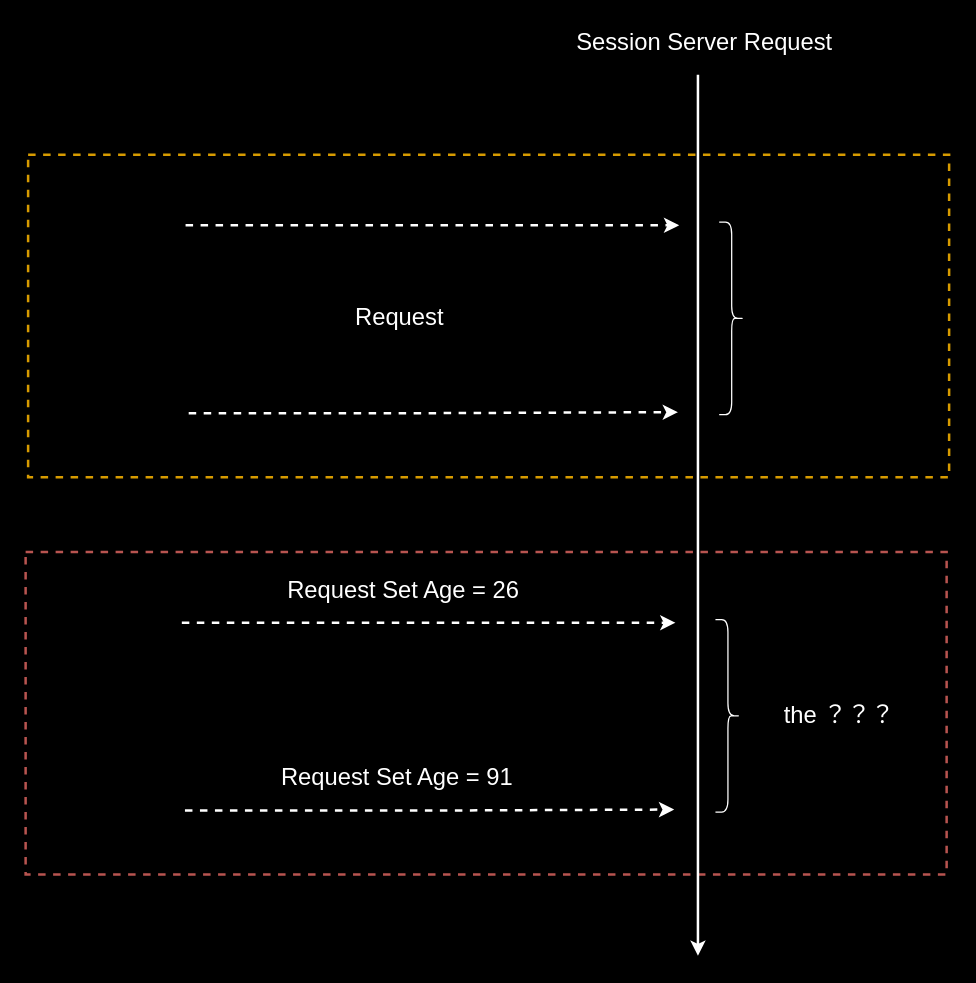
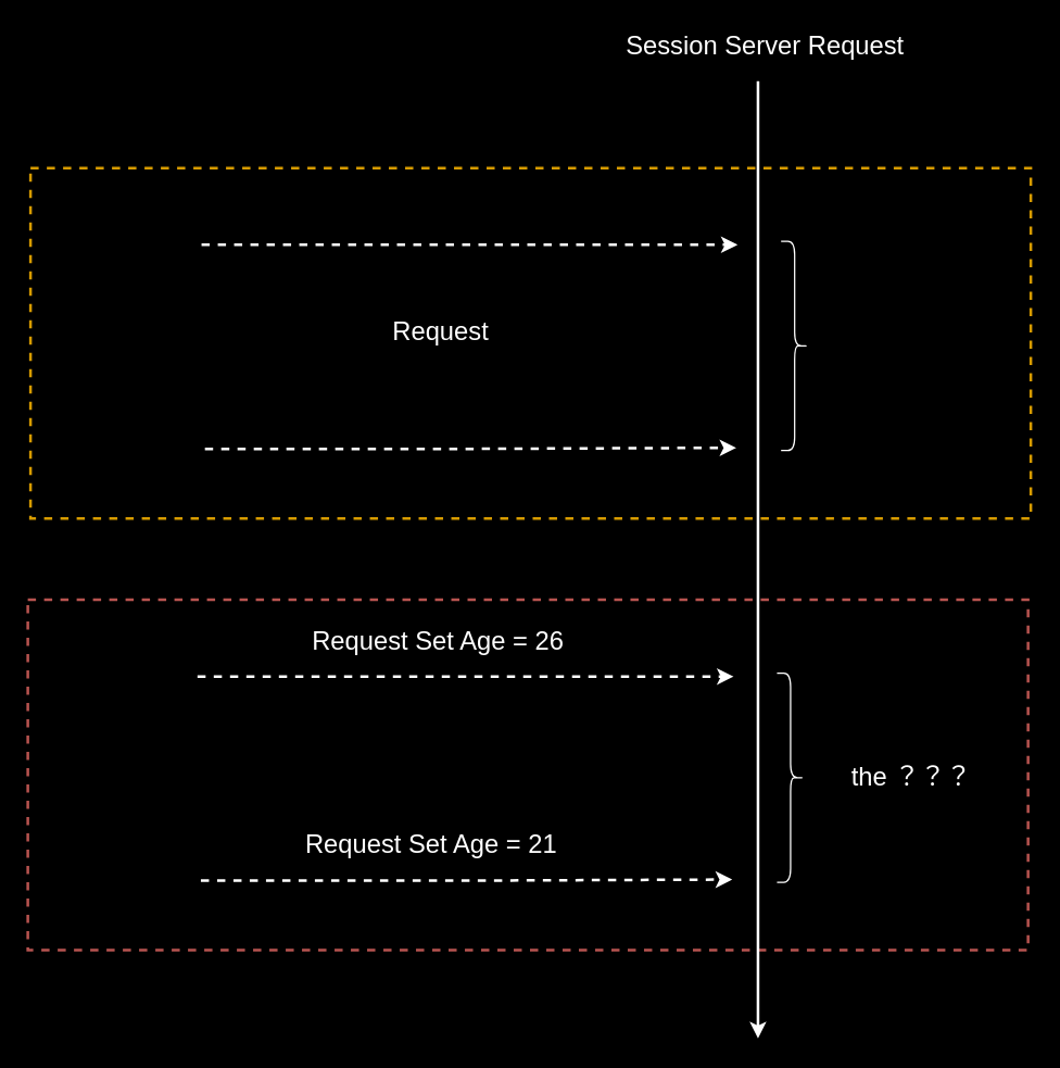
  <mxCell id="0" />
  <mxCell id="1" parent="0" />
  <mxCell id="2" value="" style="rounded=0;whiteSpace=wrap;html=1;fontSize=19;strokeColor=#b85450;dashed=1;strokeWidth=2;fillColor=none;gradientColor=#ea6b66;" vertex="1" parent="1"><mxGeometry x="20" y="441" width="737" height="258" as="geometry" /></mxCell>
  <mxCell id="3" value="" style="rounded=0;whiteSpace=wrap;html=1;fontSize=19;strokeColor=#d79b00;dashed=1;strokeWidth=2;fillColor=none;gradientColor=#ffa500;" vertex="1" parent="1"><mxGeometry x="22" y="123" width="737" height="258" as="geometry" /></mxCell>
  <mxCell id="4" value="" style="endArrow=classic;html=1;rounded=0;strokeWidth=2;strokeColor=#FFFFFF;" edge="1" parent="1"><mxGeometry width="50" height="50" relative="1" as="geometry"><mxPoint x="558" y="59" as="sourcePoint" /><mxPoint x="558" y="764" as="targetPoint" /></mxGeometry></mxCell>
  <mxCell id="5" style="edgeStyle=orthogonalEdgeStyle;rounded=0;orthogonalLoop=1;jettySize=auto;html=1;strokeColor=#FFFFFF;strokeWidth=2;dashed=1;" edge="1" parent="1" source="6"><mxGeometry relative="1" as="geometry"><mxPoint x="543" y="179.5" as="targetPoint" /></mxGeometry></mxCell>
  <mxCell id="6" value="" style="shape=image;html=1;verticalAlign=top;verticalLabelPosition=bottom;labelBackgroundColor=#ffffff;imageAspect=0;aspect=fixed;image=https://cdn2.iconfinder.com/data/icons/social-media-2189/48/17-Google_chrome-128.png" vertex="1" parent="1"><mxGeometry x="59" y="135" width="89" height="89" as="geometry" /></mxCell>
  <mxCell id="7" style="edgeStyle=orthogonalEdgeStyle;rounded=0;orthogonalLoop=1;jettySize=auto;html=1;dashed=1;strokeColor=#FFFFFF;strokeWidth=2;" edge="1" parent="1" source="8"><mxGeometry relative="1" as="geometry"><mxPoint x="542" y="329" as="targetPoint" /></mxGeometry></mxCell>
  <mxCell id="8" value="" style="shape=image;html=1;verticalAlign=top;verticalLabelPosition=bottom;labelBackgroundColor=#ffffff;imageAspect=0;aspect=fixed;image=https://cdn2.iconfinder.com/data/icons/browsers/Firefox.png" vertex="1" parent="1"><mxGeometry x="59" y="284" width="91.5" height="91.5" as="geometry" /></mxCell>
  <mxCell id="9" value="" style="shape=curlyBracket;whiteSpace=wrap;html=1;rounded=1;flipH=1;strokeColor=#FFFFFF;" vertex="1" parent="1"><mxGeometry x="575" y="177" width="20" height="154" as="geometry" /></mxCell>
  <mxCell id="10" value="Session Server Request" style="text;html=1;align=center;verticalAlign=middle;resizable=0;points=[];autosize=1;strokeColor=none;fillColor=none;fontSize=19;fontColor=#FFFFFF;" vertex="1" parent="1"><mxGeometry x="457" y="20" width="211" height="27" as="geometry" /></mxCell>
  <mxCell id="11" style="edgeStyle=orthogonalEdgeStyle;rounded=0;orthogonalLoop=1;jettySize=auto;html=1;strokeColor=#FFFFFF;strokeWidth=2;dashed=1;" edge="1" parent="1" source="12"><mxGeometry relative="1" as="geometry"><mxPoint x="540" y="497.5" as="targetPoint" /></mxGeometry></mxCell>
  <mxCell id="12" value="" style="shape=image;html=1;verticalAlign=top;verticalLabelPosition=bottom;labelBackgroundColor=#ffffff;imageAspect=0;aspect=fixed;image=https://cdn2.iconfinder.com/data/icons/social-media-2189/48/17-Google_chrome-128.png" vertex="1" parent="1"><mxGeometry x="56" y="453" width="89" height="89" as="geometry" /></mxCell>
  <mxCell id="13" style="edgeStyle=orthogonalEdgeStyle;rounded=0;orthogonalLoop=1;jettySize=auto;html=1;dashed=1;strokeColor=#FFFFFF;strokeWidth=2;" edge="1" parent="1" source="14"><mxGeometry relative="1" as="geometry"><mxPoint x="539" y="647" as="targetPoint" /></mxGeometry></mxCell>
  <mxCell id="14" value="" style="shape=image;html=1;verticalAlign=top;verticalLabelPosition=bottom;labelBackgroundColor=#ffffff;imageAspect=0;aspect=fixed;image=https://cdn2.iconfinder.com/data/icons/browsers/Firefox.png" vertex="1" parent="1"><mxGeometry x="56" y="602" width="91.5" height="91.5" as="geometry" /></mxCell>
  <mxCell id="15" value="" style="shape=curlyBracket;whiteSpace=wrap;html=1;rounded=1;flipH=1;strokeColor=#FFFFFF;" vertex="1" parent="1"><mxGeometry x="572" y="495" width="20" height="154" as="geometry" /></mxCell>
  <mxCell id="16" value="&lt;font color=&quot;#ffffff&quot;&gt;&lt;span style=&quot;font-size: 19px&quot;&gt;the ？？？&lt;/span&gt;&lt;/font&gt;" style="text;html=1;align=center;verticalAlign=middle;resizable=0;points=[];autosize=1;strokeColor=none;fillColor=none;" vertex="1" parent="1"><mxGeometry x="616" y="561.5" width="109" height="21" as="geometry" /></mxCell>
- <mxCell id="17" value="Request" style="text;html=1;align=center;verticalAlign=middle;resizable=0;points=[];autosize=1;strokeColor=none;fillColor=none;fontSize=19;fontColor=#FFFFFF;" vertex="1" parent="1"><mxGeometry x="278" y="240.5" width="81" height="27" as="geometry" /></mxCell>
+ <mxCell id="17" value="Request" style="text;html=1;align=center;verticalAlign=middle;resizable=0;points=[];autosize=1;strokeColor=none;fillColor=none;fontSize=19;fontColor=#FFFFFF;" vertex="1" parent="1"><mxGeometry x="283" y="230.5" width="81" height="27" as="geometry" /></mxCell>
  <mxCell id="18" value="Request Set Age = 26" style="text;html=1;align=center;verticalAlign=middle;resizable=0;points=[];autosize=1;strokeColor=none;fillColor=none;fontSize=19;fontColor=#FFFFFF;" vertex="1" parent="1"><mxGeometry x="224" y="458" width="195" height="27" as="geometry" /></mxCell>
- <mxCell id="19" value="Request Set Age = 91" style="text;html=1;align=center;verticalAlign=middle;resizable=0;points=[];autosize=1;strokeColor=none;fillColor=none;fontSize=19;fontColor=#FFFFFF;" vertex="1" parent="1"><mxGeometry x="219" y="608" width="195" height="27" as="geometry" /></mxCell>
+ <mxCell id="19" value="Request Set Age = 21" style="text;html=1;align=center;verticalAlign=middle;resizable=0;points=[];autosize=1;strokeColor=none;fillColor=none;fontSize=19;fontColor=#FFFFFF;" vertex="1" parent="1"><mxGeometry x="219" y="608" width="195" height="27" as="geometry" /></mxCell>
